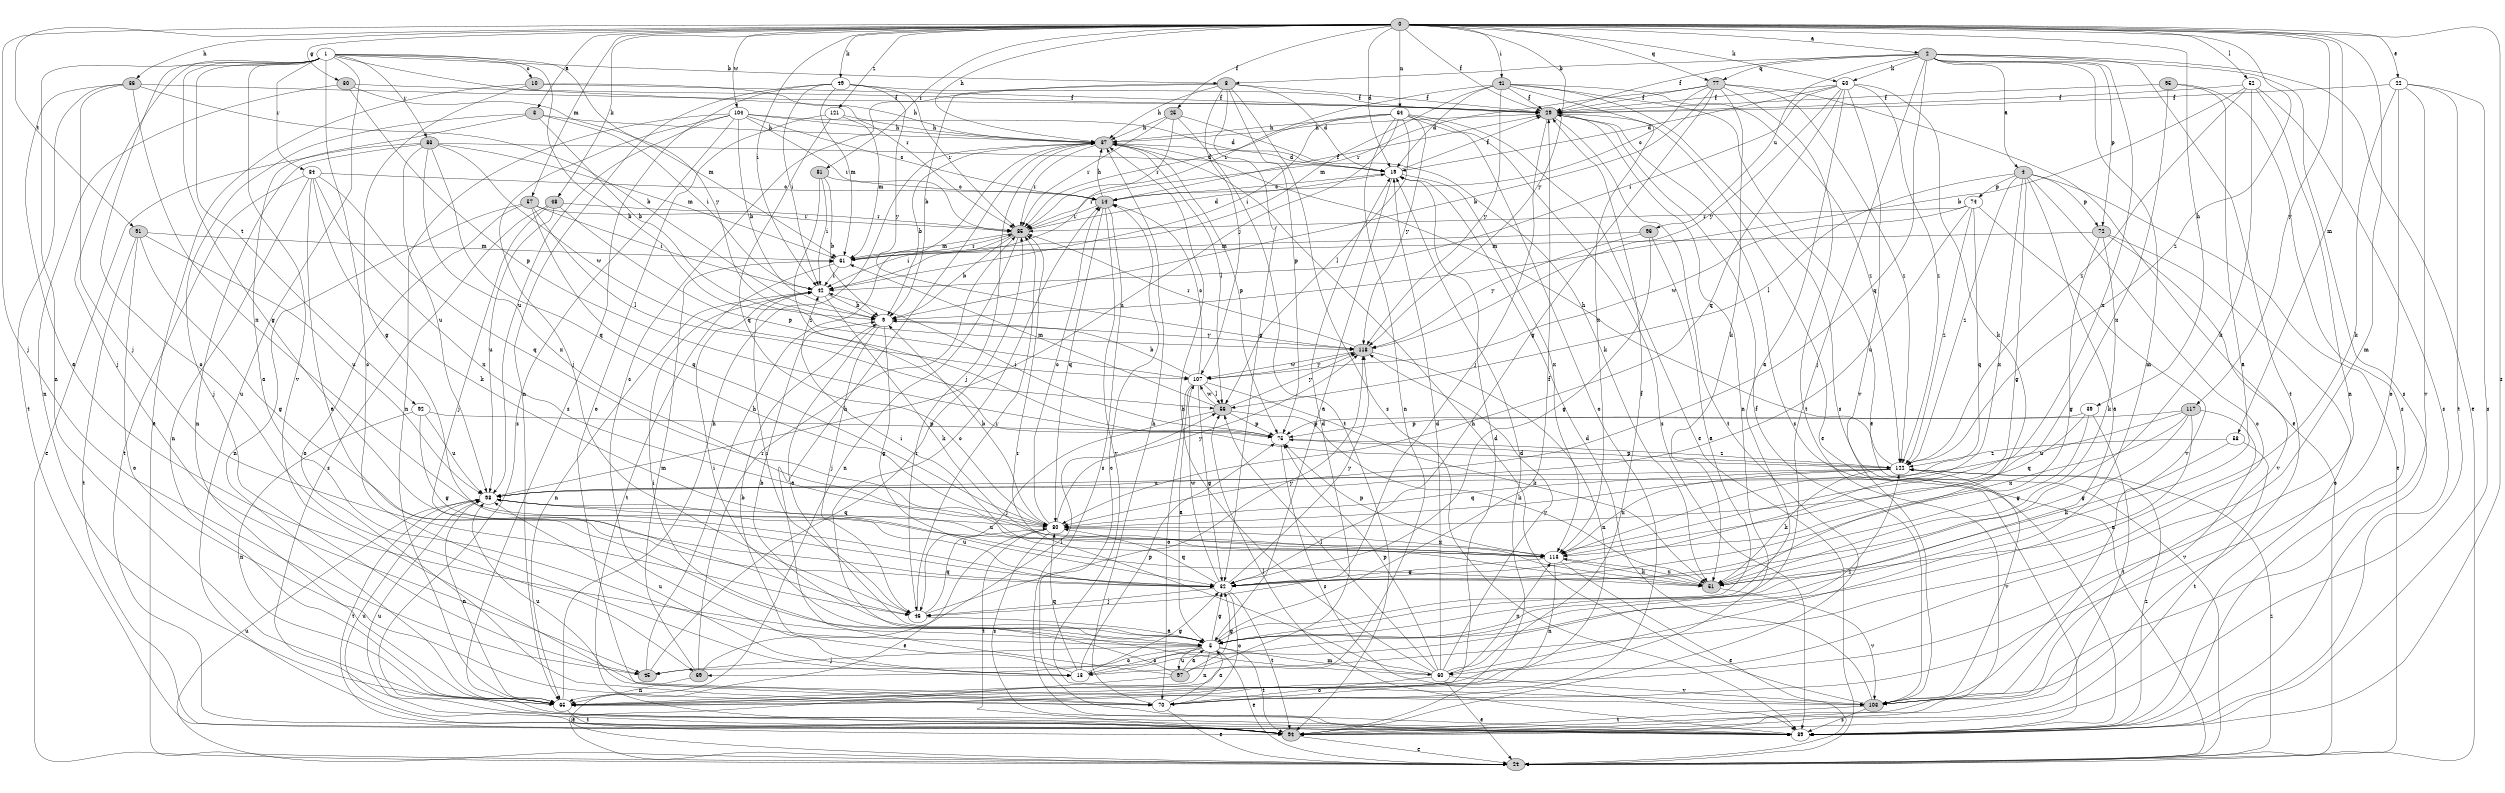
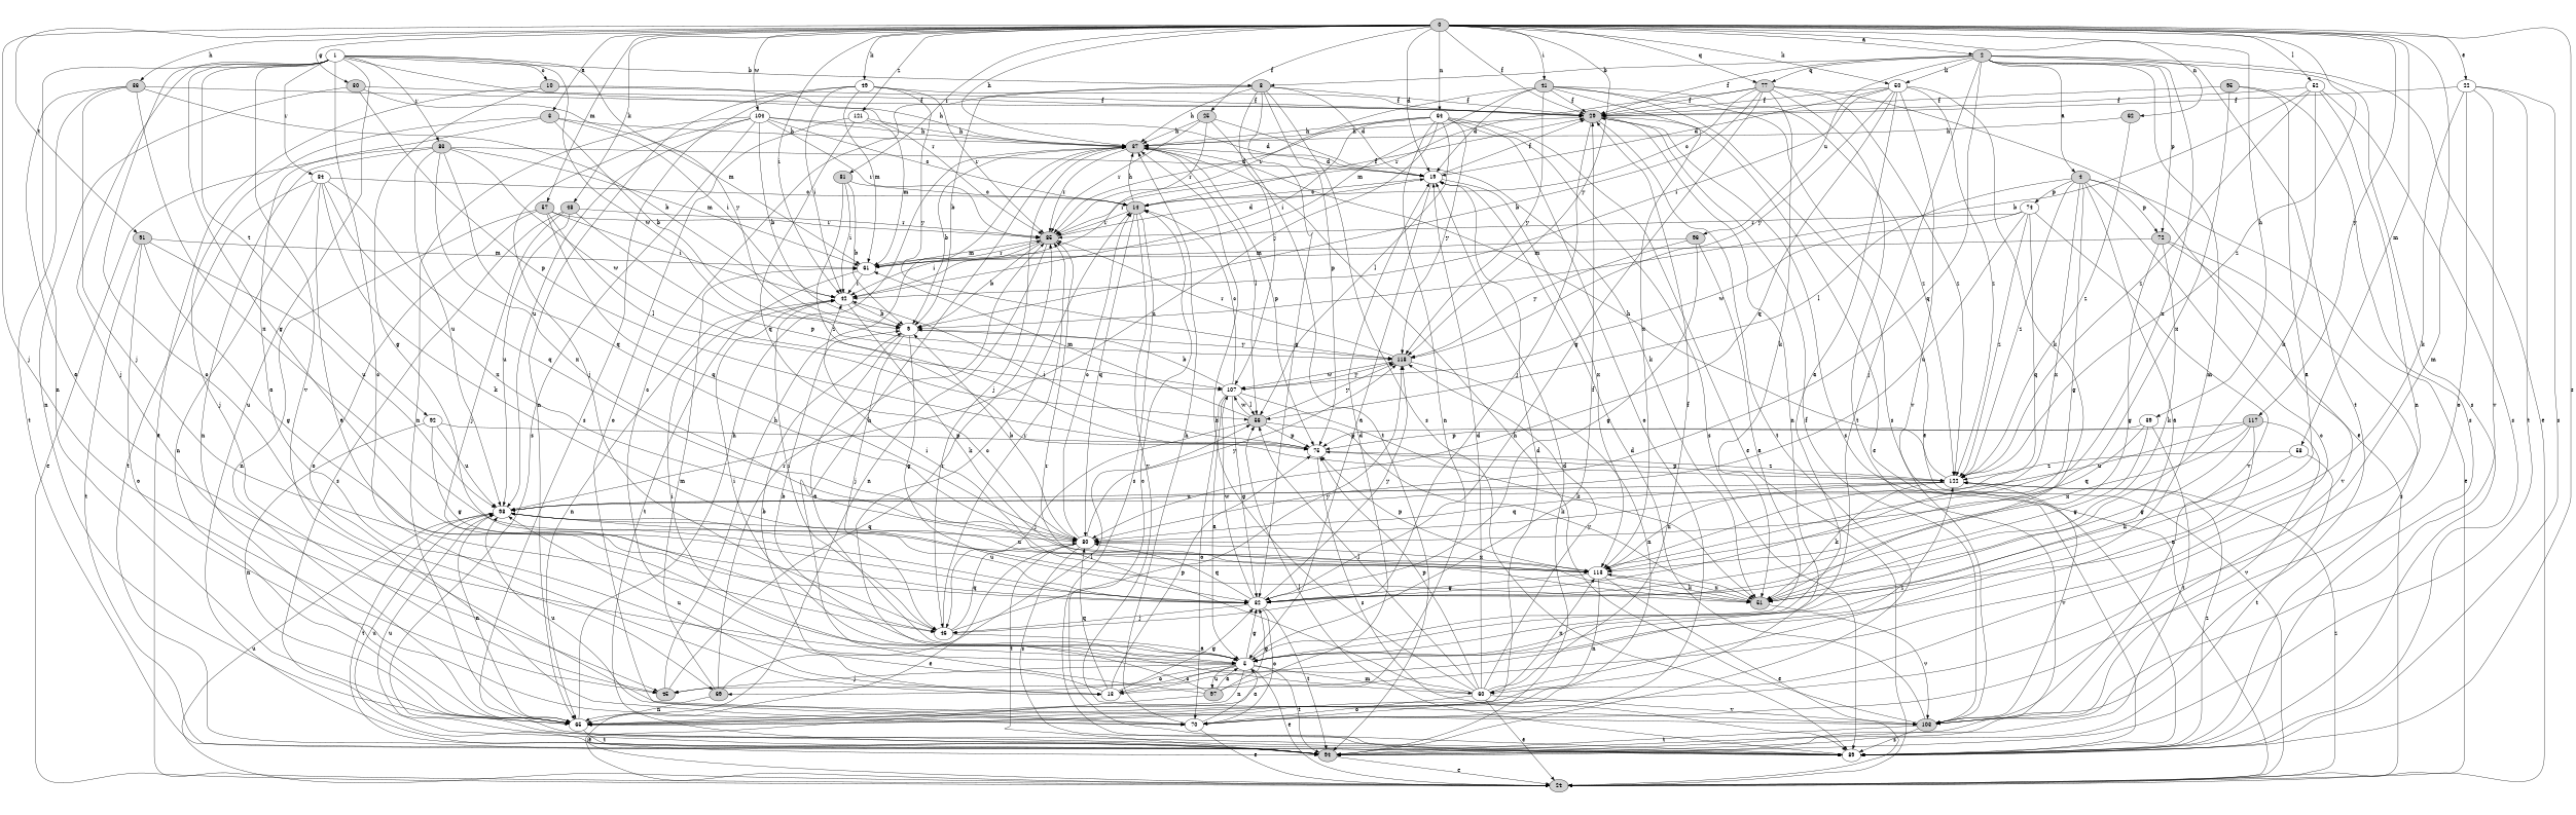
  strict digraph {
    node [fillcolor=lightgrey style=filled]
    0
    2
    3
    19 [fillcolor=white]
    22 [fillcolor=white]
    25
    29
    30
    n9 [fillcolor=white label=39]
    36
    37
    41
    42 [fillcolor=white]
    45
    48
    49 [fillcolor=white]
    50 [fillcolor=white]
    52 [fillcolor=white]
    57
    58 [fillcolor=white]
    60 [fillcolor=white]
+   62
    64 [fillcolor=white]
    77
    81
    89 [fillcolor=white]
    91
    104 [fillcolor=white]
    117
    118
    121 [fillcolor=white]
    122 [fillcolor=white]
    8
    4
    24
    72
    80 [fillcolor=white]
    94
    96
    113 [fillcolor=white]
    5 [fillcolor=white]
    9 [fillcolor=white]
    14
    103
    51
    70 [fillcolor=white]
    85
    65 [fillcolor=white]
    46 [fillcolor=white]
    75 [fillcolor=white]
    61 [fillcolor=white]
    32 [fillcolor=white]
    56
    98 [fillcolor=white]
    107 [fillcolor=white]
    1 [fillcolor=white]
    10
    13 [fillcolor=white]
    69
    83
    84 [fillcolor=white]
    92 [fillcolor=white]
    95
    74 [fillcolor=white]
    97
    0 -> 2 [label=a]
    0 -> 3 [label=a]
    0 -> 19 [label=d]
    0 -> 22 [label=e]
    0 -> 25 [label=f]
    0 -> 29 [label=f]
    0 -> 30 [label=g]
    0 -> n9 [label=h]
    0 -> 36 [label=h]
    0 -> 37 [label=h]
    0 -> 41 [label=i]
    0 -> 42 [label=i]
    0 -> 45 [label=j]
    0 -> 48 [label=k]
    0 -> 49 [label=k]
    0 -> 50 [label=k]
    0 -> 52 [label=l]
    0 -> 57 [label=m]
    0 -> 58 [label=m]
    0 -> 60 [label=m]
+   0 -> 62 [label=n]
    0 -> 64 [label=n]
    0 -> 77 [label=q]
    0 -> 81 [label=r]
    0 -> 89 [label=s]
    0 -> 91 [label=t]
    0 -> 104 [label=w]
    0 -> 117 [label=y]
    0 -> 118 [label=y]
    0 -> 121 [label=z]
    0 -> 122 [label=z]
    2 -> 29 [label=f]
    2 -> 45 [label=j]
    2 -> 50 [label=k]
    2 -> 60 [label=m]
    2 -> 77 [label=q]
    2 -> 89 [label=s]
    2 -> 8 [label=b]
    2 -> 4 [label=a]
    2 -> 24 [label=e]
    2 -> 72 [label=p]
    2 -> 80 [label=q]
    2 -> 94 [label=t]
    2 -> 96 [label=u]
    2 -> 113 [label=x]
    3 -> 37 [label=h]
    3 -> 42 [label=i]
    3 -> 45 [label=j]
    3 -> 5 [label=a]
    3 -> 9 [label=b]
    19 -> 29 [label=f]
    19 -> 113 [label=x]
    19 -> 5 [label=a]
    19 -> 14 [label=c]
    22 -> 29 [label=f]
    22 -> 89 [label=s]
    22 -> 94 [label=t]
    22 -> 103 [label=v]
    22 -> 51 [label=k]
    22 -> 70 [label=o]
    25 -> 37 [label=h]
    25 -> 42 [label=i]
    25 -> 94 [label=t]
    25 -> 51 [label=k]
    25 -> 85 [label=r]
    29 -> 37 [label=h]
    29 -> 89 [label=s]
    29 -> 24 [label=e]
    29 -> 94 [label=t]
    29 -> 65 [label=n]
    29 -> 46 [label=j]
    30 -> 29 [label=f]
    30 -> 65 [label=n]
    30 -> 75 [label=p]
    30 -> 61 [label=m]
    n9 -> 80 [label=q]
    n9 -> 94 [label=t]
    n9 -> 75 [label=p]
    n9 -> 32 [label=g]
    36 -> 29 [label=f]
    36 -> 94 [label=t]
    36 -> 113 [label=x]
    36 -> 5 [label=a]
    36 -> 9 [label=b]
    36 -> 46 [label=j]
    37 -> 19 [label=d]
    37 -> 9 [label=b]
    37 -> 85 [label=r]
    37 -> 46 [label=j]
    37 -> 75 [label=p]
    37 -> 56 [label=l]
    41 -> 19 [label=d]
    41 -> 29 [label=f]
    41 -> 89 [label=s]
    41 -> 118 [label=y]
    41 -> 122 [label=z]
    41 -> 24 [label=e]
    41 -> 113 [label=x]
    41 -> 85 [label=r]
    41 -> 61 [label=m]
    42 -> 9 [label=b]
    42 -> 51 [label=k]
    42 -> 65 [label=n]
    45 -> 37 [label=h]
    45 -> 85 [label=r]
    48 -> 89 [label=s]
    48 -> 85 [label=r]
    48 -> 46 [label=j]
    48 -> 75 [label=p]
    48 -> 98 [label=u]
    49 -> 29 [label=f]
    49 -> 42 [label=i]
    49 -> 89 [label=s]
    49 -> 118 [label=y]
    49 -> 85 [label=r]
    49 -> 65 [label=n]
    49 -> 61 [label=m]
    50 -> 19 [label=d]
    50 -> 29 [label=f]
    50 -> 42 [label=i]
    50 -> 118 [label=y]
    50 -> 122 [label=z]
    50 -> 80 [label=q]
    50 -> 5 [label=a]
    50 -> 103 [label=v]
    50 -> 51 [label=k]
    52 -> 29 [label=f]
    52 -> 89 [label=s]
    52 -> 122 [label=z]
    52 -> 9 [label=b]
    52 -> 51 [label=k]
    52 -> 65 [label=n]
    57 -> 42 [label=i]
    57 -> 80 [label=q]
    57 -> 70 [label=o]
    57 -> 85 [label=r]
    57 -> 65 [label=n]
    57 -> 56 [label=l]
    58 -> 122 [label=z]
    58 -> 94 [label=t]
    58 -> 51 [label=k]
    60 -> 19 [label=d]
    60 -> 29 [label=f]
    60 -> 37 [label=h]
    60 -> 42 [label=i]
    60 -> 118 [label=y]
    60 -> 24 [label=e]
    60 -> 113 [label=x]
    60 -> 103 [label=v]
    60 -> 70 [label=o]
    60 -> 85 [label=r]
    60 -> 75 [label=p]
    60 -> 56 [label=l]
+   62 -> 37 [label=h]
+   62 -> 122 [label=z]
    64 -> 37 [label=h]
    64 -> 42 [label=i]
    64 -> 89 [label=s]
    64 -> 118 [label=y]
    64 -> 24 [label=e]
    64 -> 70 [label=o]
    64 -> 85 [label=r]
    64 -> 65 [label=n]
    64 -> 56 [label=l]
    64 -> 98 [label=u]
    77 -> 29 [label=f]
    77 -> 122 [label=z]
    77 -> 24 [label=e]
    77 -> 94 [label=t]
    77 -> 9 [label=b]
    77 -> 14 [label=c]
    77 -> 51 [label=k]
    77 -> 85 [label=r]
    77 -> 32 [label=g]
    81 -> 42 [label=i]
    81 -> 122 [label=z]
    81 -> 9 [label=b]
    81 -> 14 [label=c]
    89 -> 122 [label=z]
    89 -> 14 [label=c]
    89 -> 56 [label=l]
    89 -> 98 [label=u]
    91 -> 94 [label=t]
    91 -> 70 [label=o]
    91 -> 61 [label=m]
    91 -> 32 [label=g]
    91 -> 98 [label=u]
    104 -> 19 [label=d]
    104 -> 37 [label=h]
    104 -> 89 [label=s]
    104 -> 9 [label=b]
    104 -> 14 [label=c]
    104 -> 85 [label=r]
    104 -> 65 [label=n]
    104 -> 46 [label=j]
    104 -> 98 [label=u]
    117 -> 113 [label=x]
    117 -> 5 [label=a]
    117 -> 103 [label=v]
    117 -> 75 [label=p]
    117 -> 32 [label=g]
    117 -> 98 [label=u]
    118 -> 85 [label=r]
    118 -> 65 [label=n]
    118 -> 107 [label=w]
    121 -> 37 [label=h]
    121 -> 80 [label=q]
    121 -> 70 [label=o]
    121 -> 61 [label=m]
    122 -> 37 [label=h]
    122 -> 80 [label=q]
    122 -> 113 [label=x]
    122 -> 103 [label=v]
    122 -> 51 [label=k]
    122 -> 75 [label=p]
    122 -> 98 [label=u]
    8 -> 19 [label=d]
    8 -> 29 [label=f]
    8 -> 37 [label=h]
    8 -> 89 [label=s]
    8 -> 9 [label=b]
    8 -> 75 [label=p]
    8 -> 32 [label=g]
    8 -> 107 [label=j]
    8 -> 13 [label=c]
    4 -> 122 [label=z]
    4 -> 24 [label=e]
    4 -> 72 [label=p]
    4 -> 113 [label=x]
    4 -> 5 [label=a]
    4 -> 32 [label=g]
    4 -> 56 [label=l]
    4 -> 13 [label=c]
    4 -> 74 [label=p]
    24 -> 122 [label=z]
    24 -> 98 [label=u]
-   72 -> 89 [label=o]
+   72 -> 89 [label=s]
    72 -> 103 [label=v]
    72 -> 51 [label=k]
    72 -> 61 [label=m]
    72 -> 32 [label=g]
    80 -> 89 [label=s]
    80 -> 118 [label=y]
    80 -> 24 [label=e]
    80 -> 94 [label=t]
    80 -> 113 [label=x]
    80 -> 9 [label=b]
    80 -> 14 [label=c]
    94 -> 19 [label=d]
    94 -> 24 [label=e]
    94 -> 98 [label=u]
    96 -> 118 [label=y]
    96 -> 5 [label=a]
    96 -> 61 [label=m]
    96 -> 32 [label=g]
    113 -> 24 [label=e]
    113 -> 51 [label=k]
    113 -> 65 [label=n]
    113 -> 75 [label=p]
    113 -> 32 [label=g]
    113 -> 98 [label=u]
    5 -> 29 [label=f]
    5 -> 42 [label=i]
    5 -> 45 [label=j]
    5 -> 60 [label=m]
    5 -> 24 [label=e]
    5 -> 94 [label=t]
    5 -> 9 [label=b]
    5 -> 65 [label=n]
    5 -> 32 [label=g]
    5 -> 13 [label=c]
    5 -> 69 [label=o]
    5 -> 97 [label=u]
    9 -> 118 [label=y]
    9 -> 5 [label=a]
    9 -> 46 [label=j]
    9 -> 32 [label=g]
    14 -> 29 [label=f]
    14 -> 37 [label=h]
    14 -> 89 [label=s]
    14 -> 80 [label=q]
    14 -> 103 [label=v]
    14 -> 85 [label=r]
    103 -> 19 [label=d]
    103 -> 29 [label=f]
    103 -> 37 [label=h]
    103 -> 89 [label=s]
    103 -> 94 [label=t]
    51 -> 42 [label=i]
    51 -> 113 [label=x]
    51 -> 103 [label=v]
    70 -> 19 [label=d]
    70 -> 37 [label=h]
    70 -> 24 [label=e]
    70 -> 5 [label=a]
    70 -> 98 [label=u]
    85 -> 19 [label=d]
    85 -> 42 [label=i]
    85 -> 9 [label=b]
    85 -> 65 [label=n]
    85 -> 61 [label=m]
    65 -> 37 [label=h]
    65 -> 94 [label=t]
    46 -> 42 [label=i]
    46 -> 118 [label=y]
    46 -> 80 [label=q]
    46 -> 5 [label=a]
    46 -> 85 [label=r]
    75 -> 42 [label=i]
    75 -> 89 [label=s]
    75 -> 122 [label=z]
    61 -> 42 [label=i]
    61 -> 94 [label=t]
    61 -> 85 [label=r]
    32 -> 118 [label=y]
    32 -> 80 [label=q]
    32 -> 94 [label=t]
    32 -> 70 [label=o]
    32 -> 46 [label=j]
    32 -> 98 [label=u]
    32 -> 107 [label=w]
    56 -> 118 [label=y]
    56 -> 51 [label=k]
    56 -> 46 [label=j]
    56 -> 75 [label=p]
    56 -> 61 [label=m]
    56 -> 107 [label=w]
    98 -> 80 [label=q]
    98 -> 94 [label=t]
    98 -> 65 [label=n]
    107 -> 118 [label=y]
    107 -> 5 [label=a]
    107 -> 9 [label=b]
    107 -> 14 [label=c]
    107 -> 51 [label=k]
    107 -> 70 [label=o]
    107 -> 32 [label=g]
    107 -> 56 [label=l]
    1 -> 45 [label=j]
    1 -> 89 [label=u]
    1 -> 118 [label=y]
    1 -> 8 [label=b]
    1 -> 103 [label=v]
    1 -> 85 [label=r]
    1 -> 65 [label=n]
    1 -> 32 [label=g]
-   1 -> 107 [label=b]
+   1 -> 107 [label=w]
    1 -> 10 [label=c]
    1 -> 13 [label=c]
    1 -> 69 [label=o]
    1 -> 83 [label=r]
    1 -> 84 [label=r]
    1 -> 92 [label=t]
    10 -> 29 [label=f]
    10 -> 37 [label=h]
    10 -> 24 [label=e]
    10 -> 32 [label=g]
    13 -> 122 [label=z]
    13 -> 80 [label=q]
    13 -> 9 [label=b]
    13 -> 75 [label=p]
    13 -> 32 [label=g]
    13 -> 98 [label=u]
    69 -> 85 [label=r]
    69 -> 65 [label=n]
    69 -> 61 [label=m]
    69 -> 56 [label=l]
    83 -> 19 [label=d]
    83 -> 24 [label=e]
    83 -> 80 [label=q]
    83 -> 113 [label=x]
    83 -> 65 [label=n]
    83 -> 61 [label=m]
    83 -> 98 [label=u]
    83 -> 107 [label=w]
    84 -> 80 [label=q]
    84 -> 94 [label=t]
    84 -> 113 [label=x]
    84 -> 5 [label=a]
    84 -> 14 [label=c]
    84 -> 51 [label=k]
    84 -> 65 [label=n]
    92 -> 65 [label=n]
    92 -> 75 [label=p]
    92 -> 32 [label=g]
    92 -> 98 [label=u]
    95 -> 29 [label=f]
    95 -> 89 [label=s]
    95 -> 113 [label=x]
    95 -> 5 [label=a]
    74 -> 122 [label=z]
    74 -> 80 [label=q]
    74 -> 103 [label=v]
    74 -> 85 [label=r]
    74 -> 98 [label=u]
    74 -> 107 [label=w]
    97 -> 19 [label=d]
    97 -> 37 [label=h]
    97 -> 24 [label=e]
    97 -> 5 [label=a]
    97 -> 14 [label=c]
    97 -> 32 [label=g]
  }
